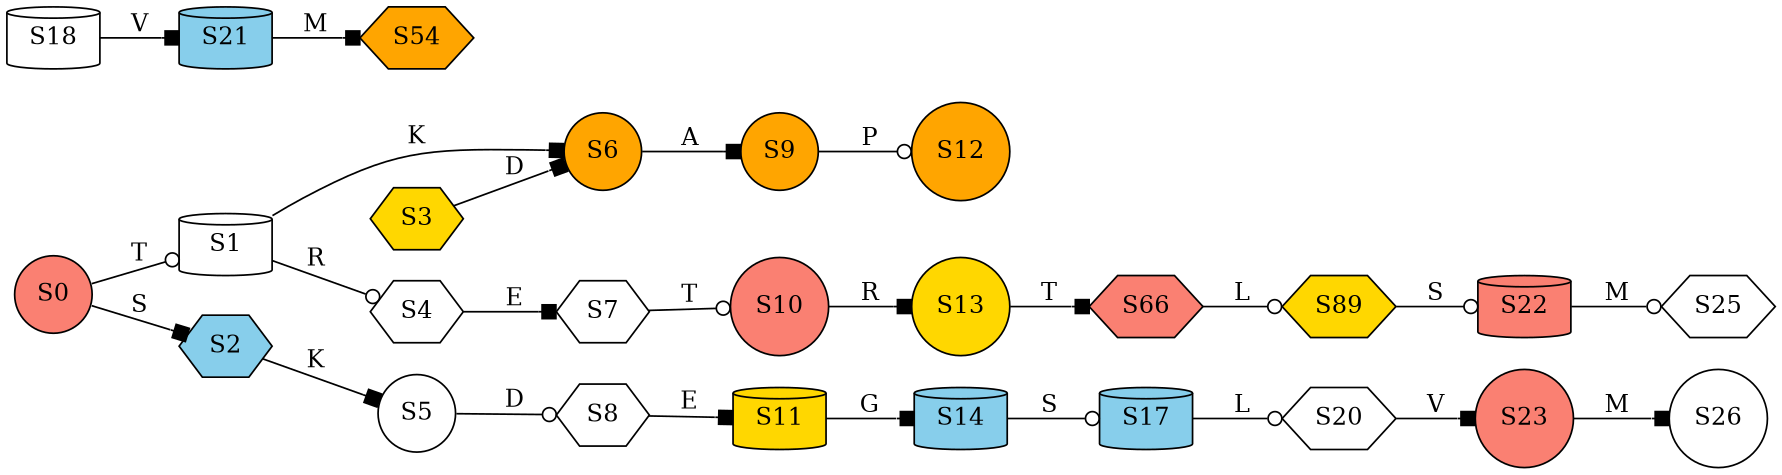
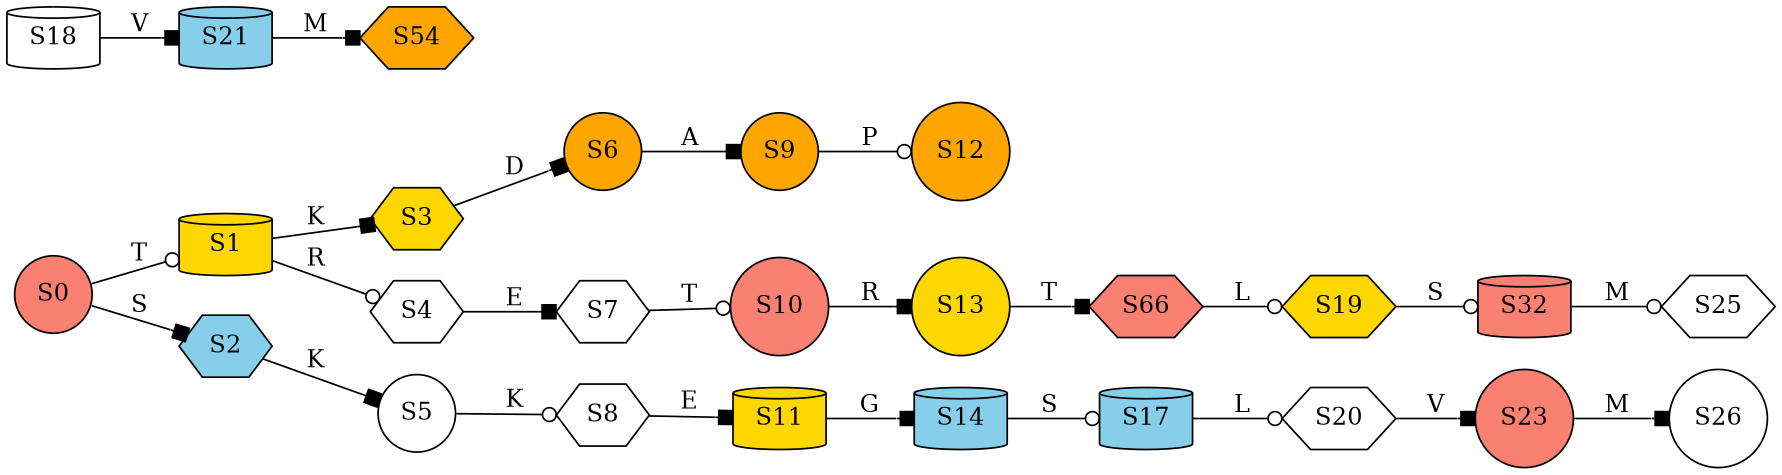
  strict digraph {
    rankdir=LR
    node [fillcolor=white shape=hexagon style=filled]
    edge [arrowhead=box]
    S0 [fillcolor=salmon shape=circle]
-   S1 [shape=cylinder]
+   S1 [fillcolor=gold shape=cylinder]
    S2 [fillcolor=skyblue]
    S3 [fillcolor=gold]
    S4
    S5 [shape=circle]
    S6 [fillcolor=orange shape=circle]
    S7
    S8
    S9 [fillcolor=orange shape=circle]
    S10 [fillcolor=salmon shape=circle]
    S11 [fillcolor=gold shape=cylinder]
    S12 [fillcolor=orange shape=circle]
    S13 [fillcolor=gold shape=circle]
    S14 [fillcolor=skyblue shape=cylinder]
    n16 [fillcolor=salmon label=S66]
    S17 [fillcolor=skyblue shape=cylinder]
-   S19 [fillcolor=gold label=S89]
+   S19 [fillcolor=gold]
    S20
    S18 [shape=cylinder]
    S21 [fillcolor=skyblue shape=cylinder]
-   S22 [fillcolor=salmon shape=cylinder]
+   S22 [fillcolor=salmon shape=cylinder label=S32]
    S23 [fillcolor=salmon shape=circle]
    n24 [fillcolor=orange label=S54]
    S25
    S26 [shape=circle]
    S0 -> S1 [arrowhead=odot label=T]
    S0 -> S2 [label=S]
-   S1 -> S6 [label=K]
+   S1 -> S3 [label=K]
    S1 -> S4 [arrowhead=odot label=R]
    S2 -> S5 [label=K]
    S3 -> S6 [label=D]
    S4 -> S7 [label=E]
-   S5 -> S8 [arrowhead=odot label=D]
+   S5 -> S8 [arrowhead=odot label=K]
    S6 -> S9 [label=A]
    S7 -> S10 [arrowhead=odot label=T]
    S8 -> S11 [label=E]
    S9 -> S12 [arrowhead=odot label=P]
    S10 -> S13 [label=R]
    S11 -> S14 [label=G]
    S13 -> n16 [label=T]
    S14 -> S17 [arrowhead=odot label=S]
    n16 -> S19 [arrowhead=odot label=L]
    S17 -> S20 [arrowhead=odot label=L]
    S19 -> S22 [arrowhead=odot label=S]
    S20 -> S23 [label=V]
    S18 -> S21 [label=V]
    S21 -> n24 [label=M]
    S22 -> S25 [arrowhead=odot label=M]
    S23 -> S26 [label=M]
  }
